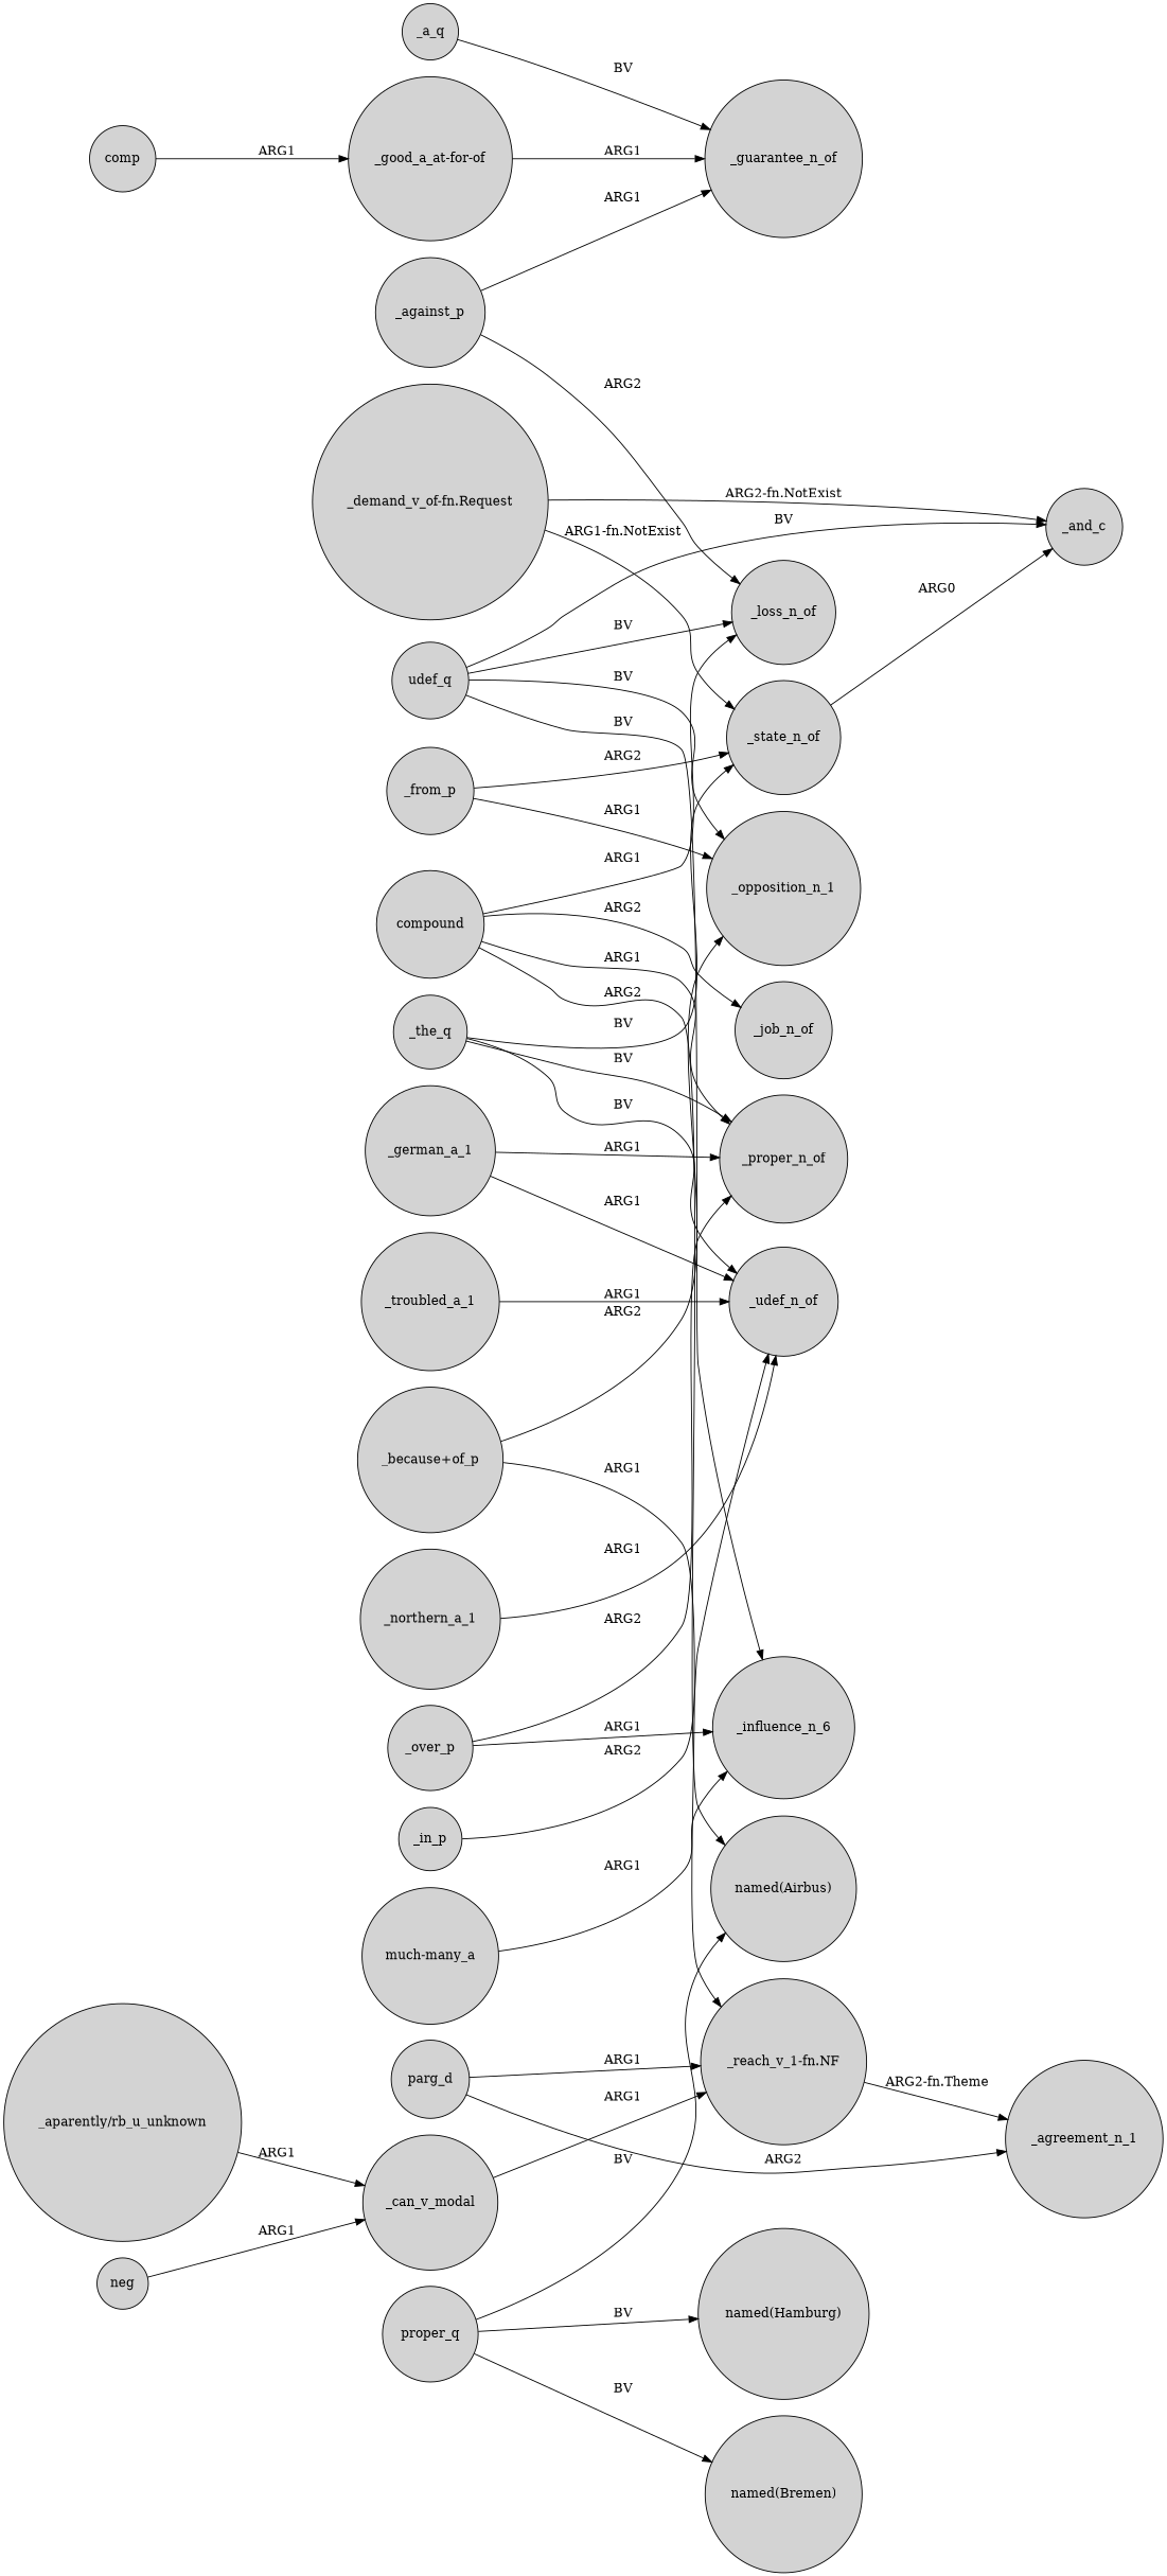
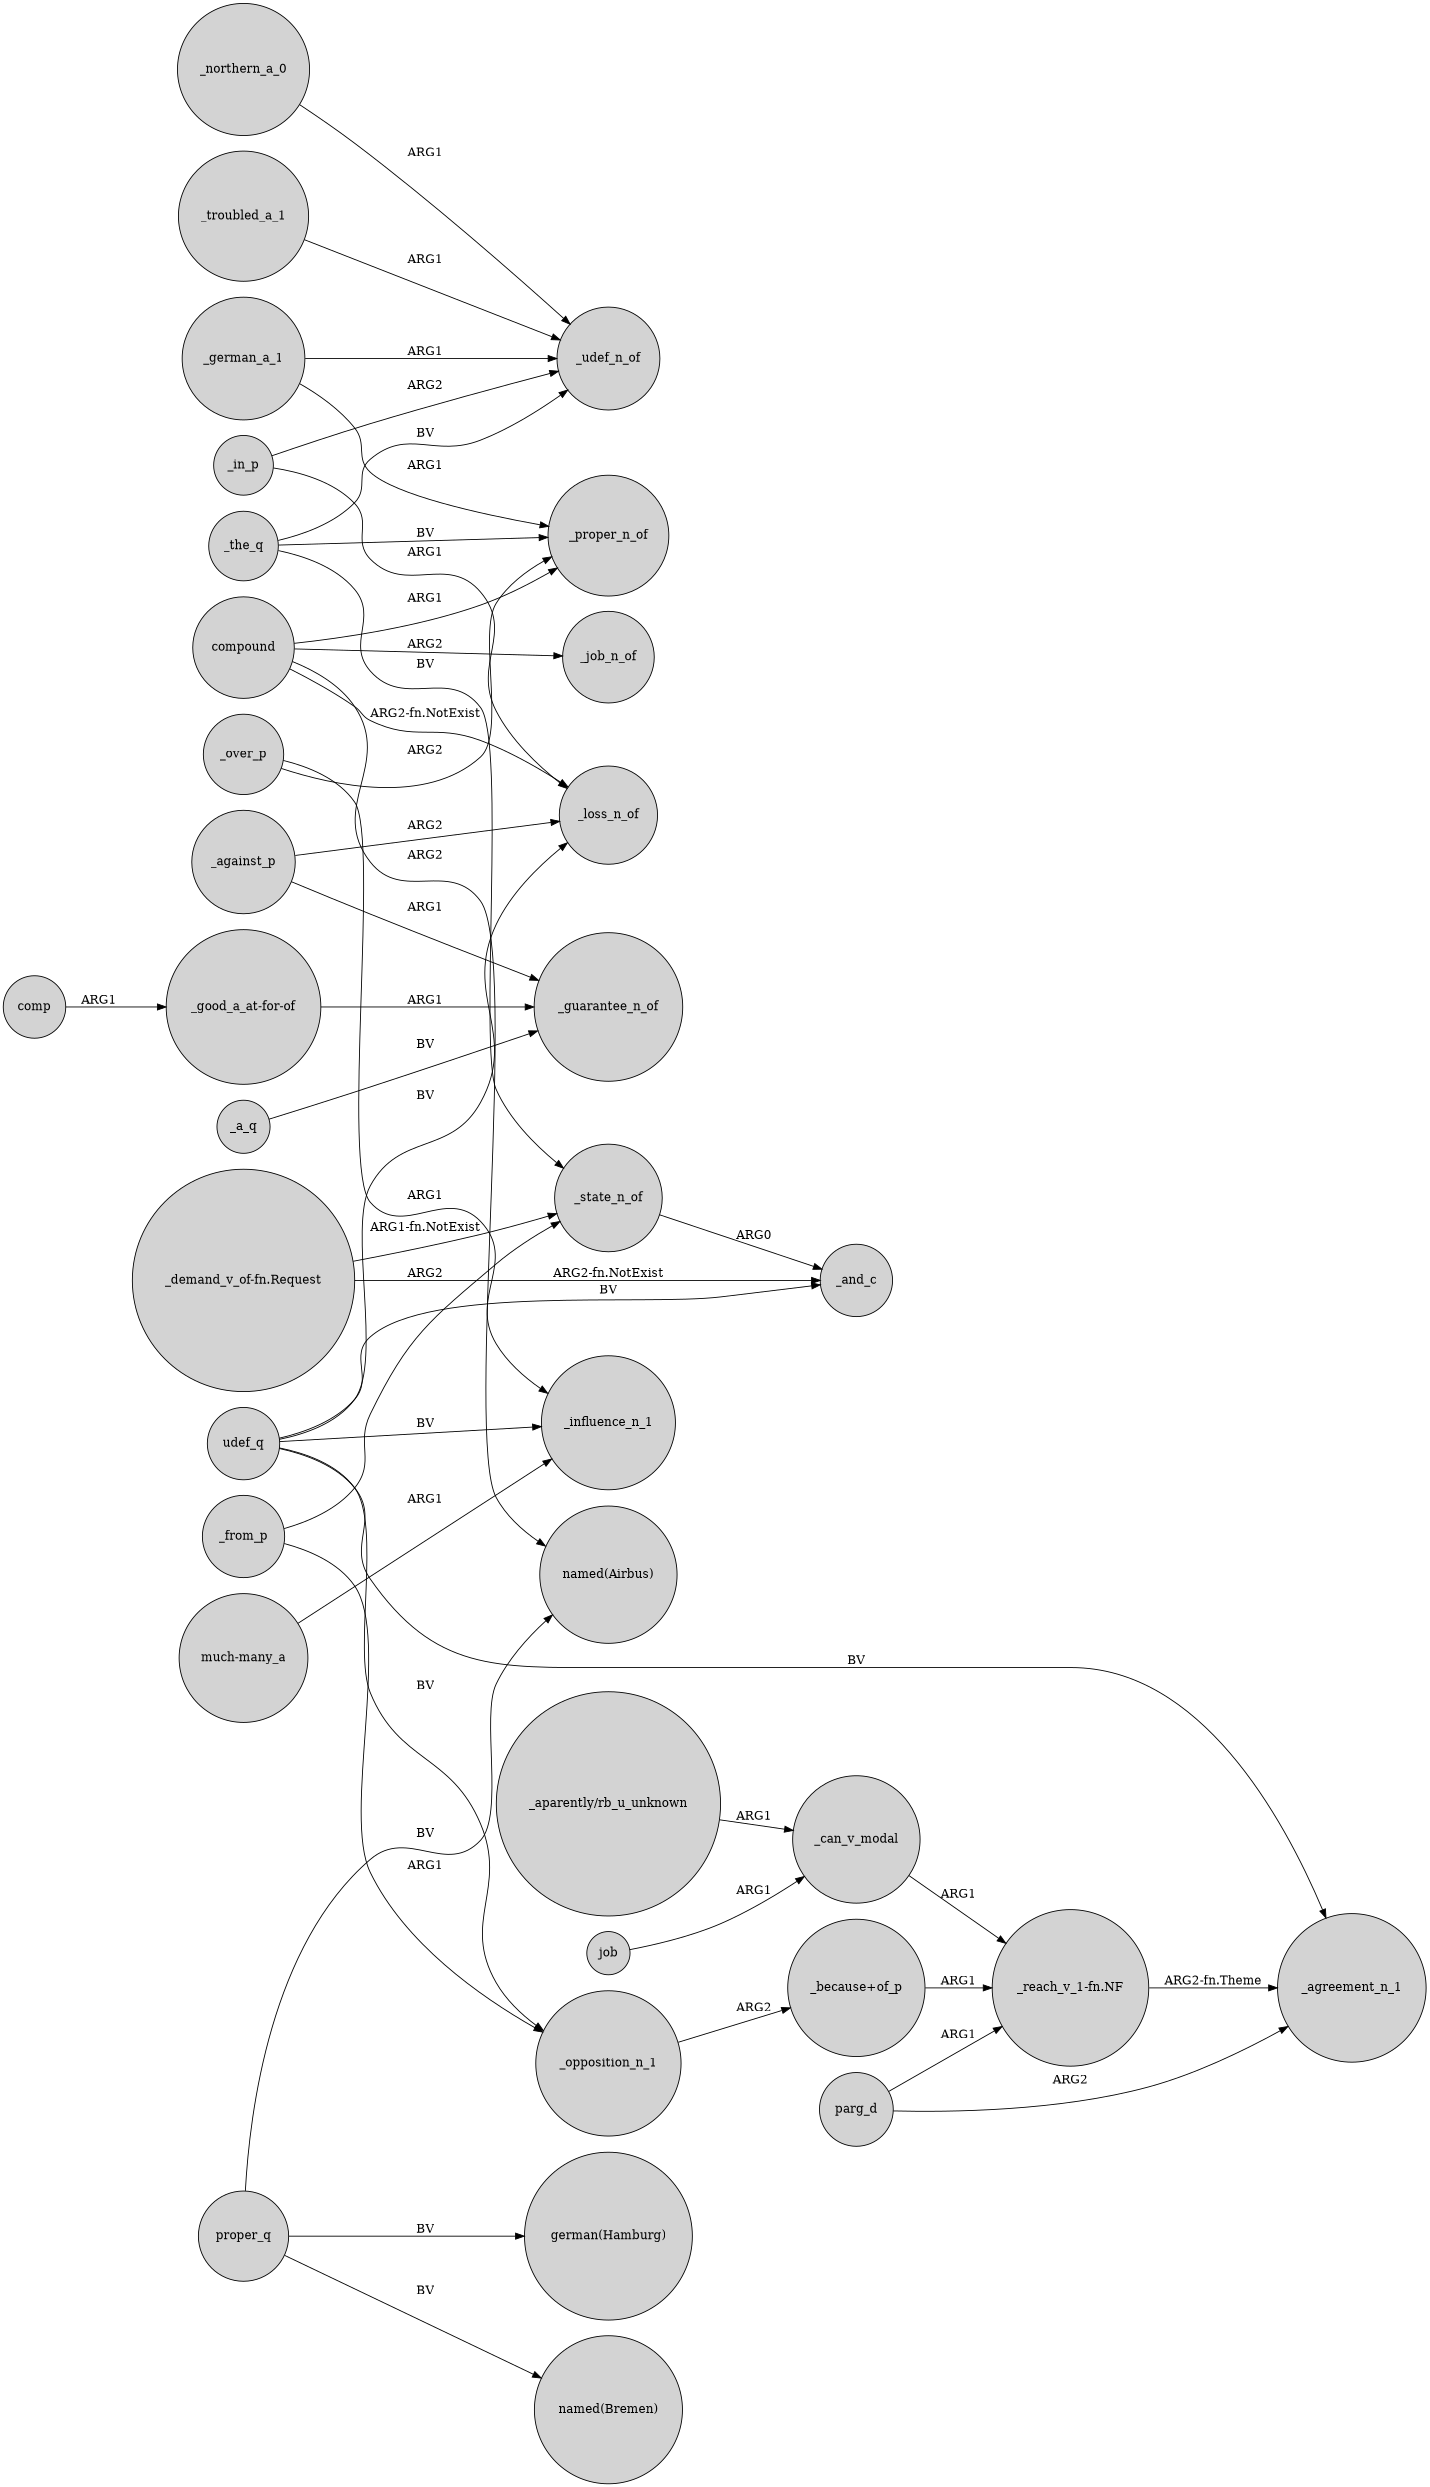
  digraph {
    rankdir=LR
    node [shape=circle style=filled]
    n1 [label=_proper_n_of]
    compound
    _loss_n_of
    _job_n_of
    "named(Airbus)"
    _from_p
    _state_n_of
    _opposition_n_1
    _and_c
    _against_p
    _guarantee_n_of
    n12 [label=_udef_n_of]
-   _northern_a_1
+   _northern_a_1 [label=_northern_a_0]
    _the_q
    _a_q
    "_aparently/rb_u_unknown"
    _can_v_modal
    "_reach_v_1-fn.NF"
    _agreement_n_1
    comp
    "_good_a_at-for-of"
    "much-many_a"
-   _influence_n_1 [label=_influence_n_6]
+   _influence_n_1
    _in_p
    proper_q
-   "named(Hamburg)"
+   "named(Hamburg)" [label="german(Hamburg)"]
    "named(Bremen)"
    _over_p
    "_because+of_p"
    parg_d
    udef_q
    "_demand_v_of-fn.Request"
-   neg
+   neg [label=job]
    _troubled_a_1
    _german_a_1
    compound -> n1 [label=ARG1]
-   compound -> _loss_n_of [label=ARG1]
+   compound -> _loss_n_of [label="ARG2-fn.NotExist"]
    compound -> _job_n_of [label=ARG2]
    compound -> "named(Airbus)" [label=ARG2]
    _from_p -> _state_n_of [label=ARG2]
    _from_p -> _opposition_n_1 [label=ARG1]
    _state_n_of -> _and_c [label=ARG0]
    _against_p -> _loss_n_of [label=ARG2]
    _against_p -> _guarantee_n_of [label=ARG1]
    _northern_a_1 -> n12 [label=ARG1]
    _the_q -> n1 [label=BV]
    _the_q -> _state_n_of [label=BV]
    _the_q -> n12 [label=BV]
    _a_q -> _guarantee_n_of [label=BV]
    "_aparently/rb_u_unknown" -> _can_v_modal [label=ARG1]
    _can_v_modal -> "_reach_v_1-fn.NF" [label=ARG1]
    "_reach_v_1-fn.NF" -> _agreement_n_1 [label="ARG2-fn.Theme"]
    comp -> "_good_a_at-for-of" [label=ARG1]
    "_good_a_at-for-of" -> _guarantee_n_of [label=ARG1]
    "much-many_a" -> _influence_n_1 [label=ARG1]
+   _in_p -> _loss_n_of [label=ARG1]
    _in_p -> n12 [label=ARG2]
    proper_q -> "named(Airbus)" [label=BV]
    proper_q -> "named(Hamburg)" [label=BV]
    proper_q -> "named(Bremen)" [label=BV]
    _over_p -> n1 [label=ARG2]
    _over_p -> _influence_n_1 [label=ARG1]
-   "_because+of_p" -> _opposition_n_1 [label=ARG2]
+   _opposition_n_1 -> "_because+of_p" [label=ARG2]
    "_because+of_p" -> "_reach_v_1-fn.NF" [label=ARG1]
    parg_d -> "_reach_v_1-fn.NF" [label=ARG1]
    parg_d -> _agreement_n_1 [label=ARG2]
    udef_q -> _loss_n_of [label=BV]
    udef_q -> _opposition_n_1 [label=BV]
    udef_q -> _and_c [label=BV]
+   udef_q -> _agreement_n_1 [label=BV]
    udef_q -> _influence_n_1 [label=BV]
    "_demand_v_of-fn.Request" -> _state_n_of [label="ARG1-fn.NotExist"]
    "_demand_v_of-fn.Request" -> _and_c [label="ARG2-fn.NotExist"]
    neg -> _can_v_modal [label=ARG1]
    _troubled_a_1 -> n12 [label=ARG1]
    _german_a_1 -> n1 [label=ARG1]
    _german_a_1 -> n12 [label=ARG1]
  }
